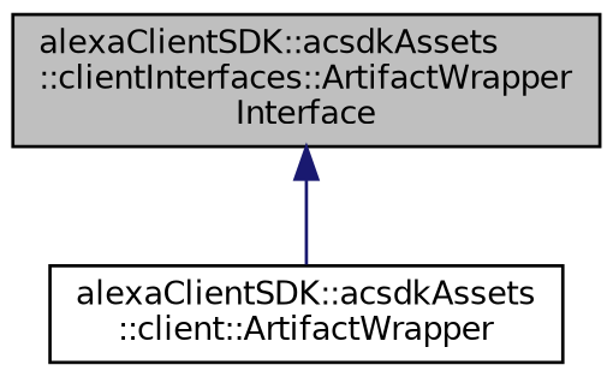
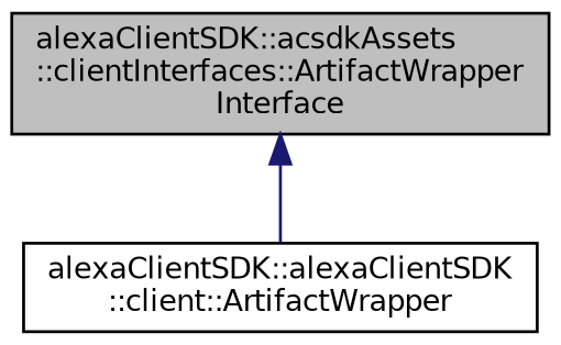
  digraph {
    node [color=black fontname=Helvetica fontsize=10 shape=record style=filled]
    n1 [fillcolor=grey75 fontcolor=black height=0.2 label="alexaClientSDK::acsdkAssets\l::clientInterfaces::ArtifactWrapper\lInterface" width=0.4]
-   n2 [fillcolor=white height=0.2 label="alexaClientSDK::acsdkAssets\l::client::ArtifactWrapper" width=0.4]
+   n2 [fillcolor=white height=0.2 label="alexaClientSDK::alexaClientSDK\l::client::ArtifactWrapper" width=0.4]
    n1 -> n2 [color=midnightblue dir=back fontname=Helvetica fontsize=10 labelfontname=Helvetica labelfontsize=10 style=solid]
  }
